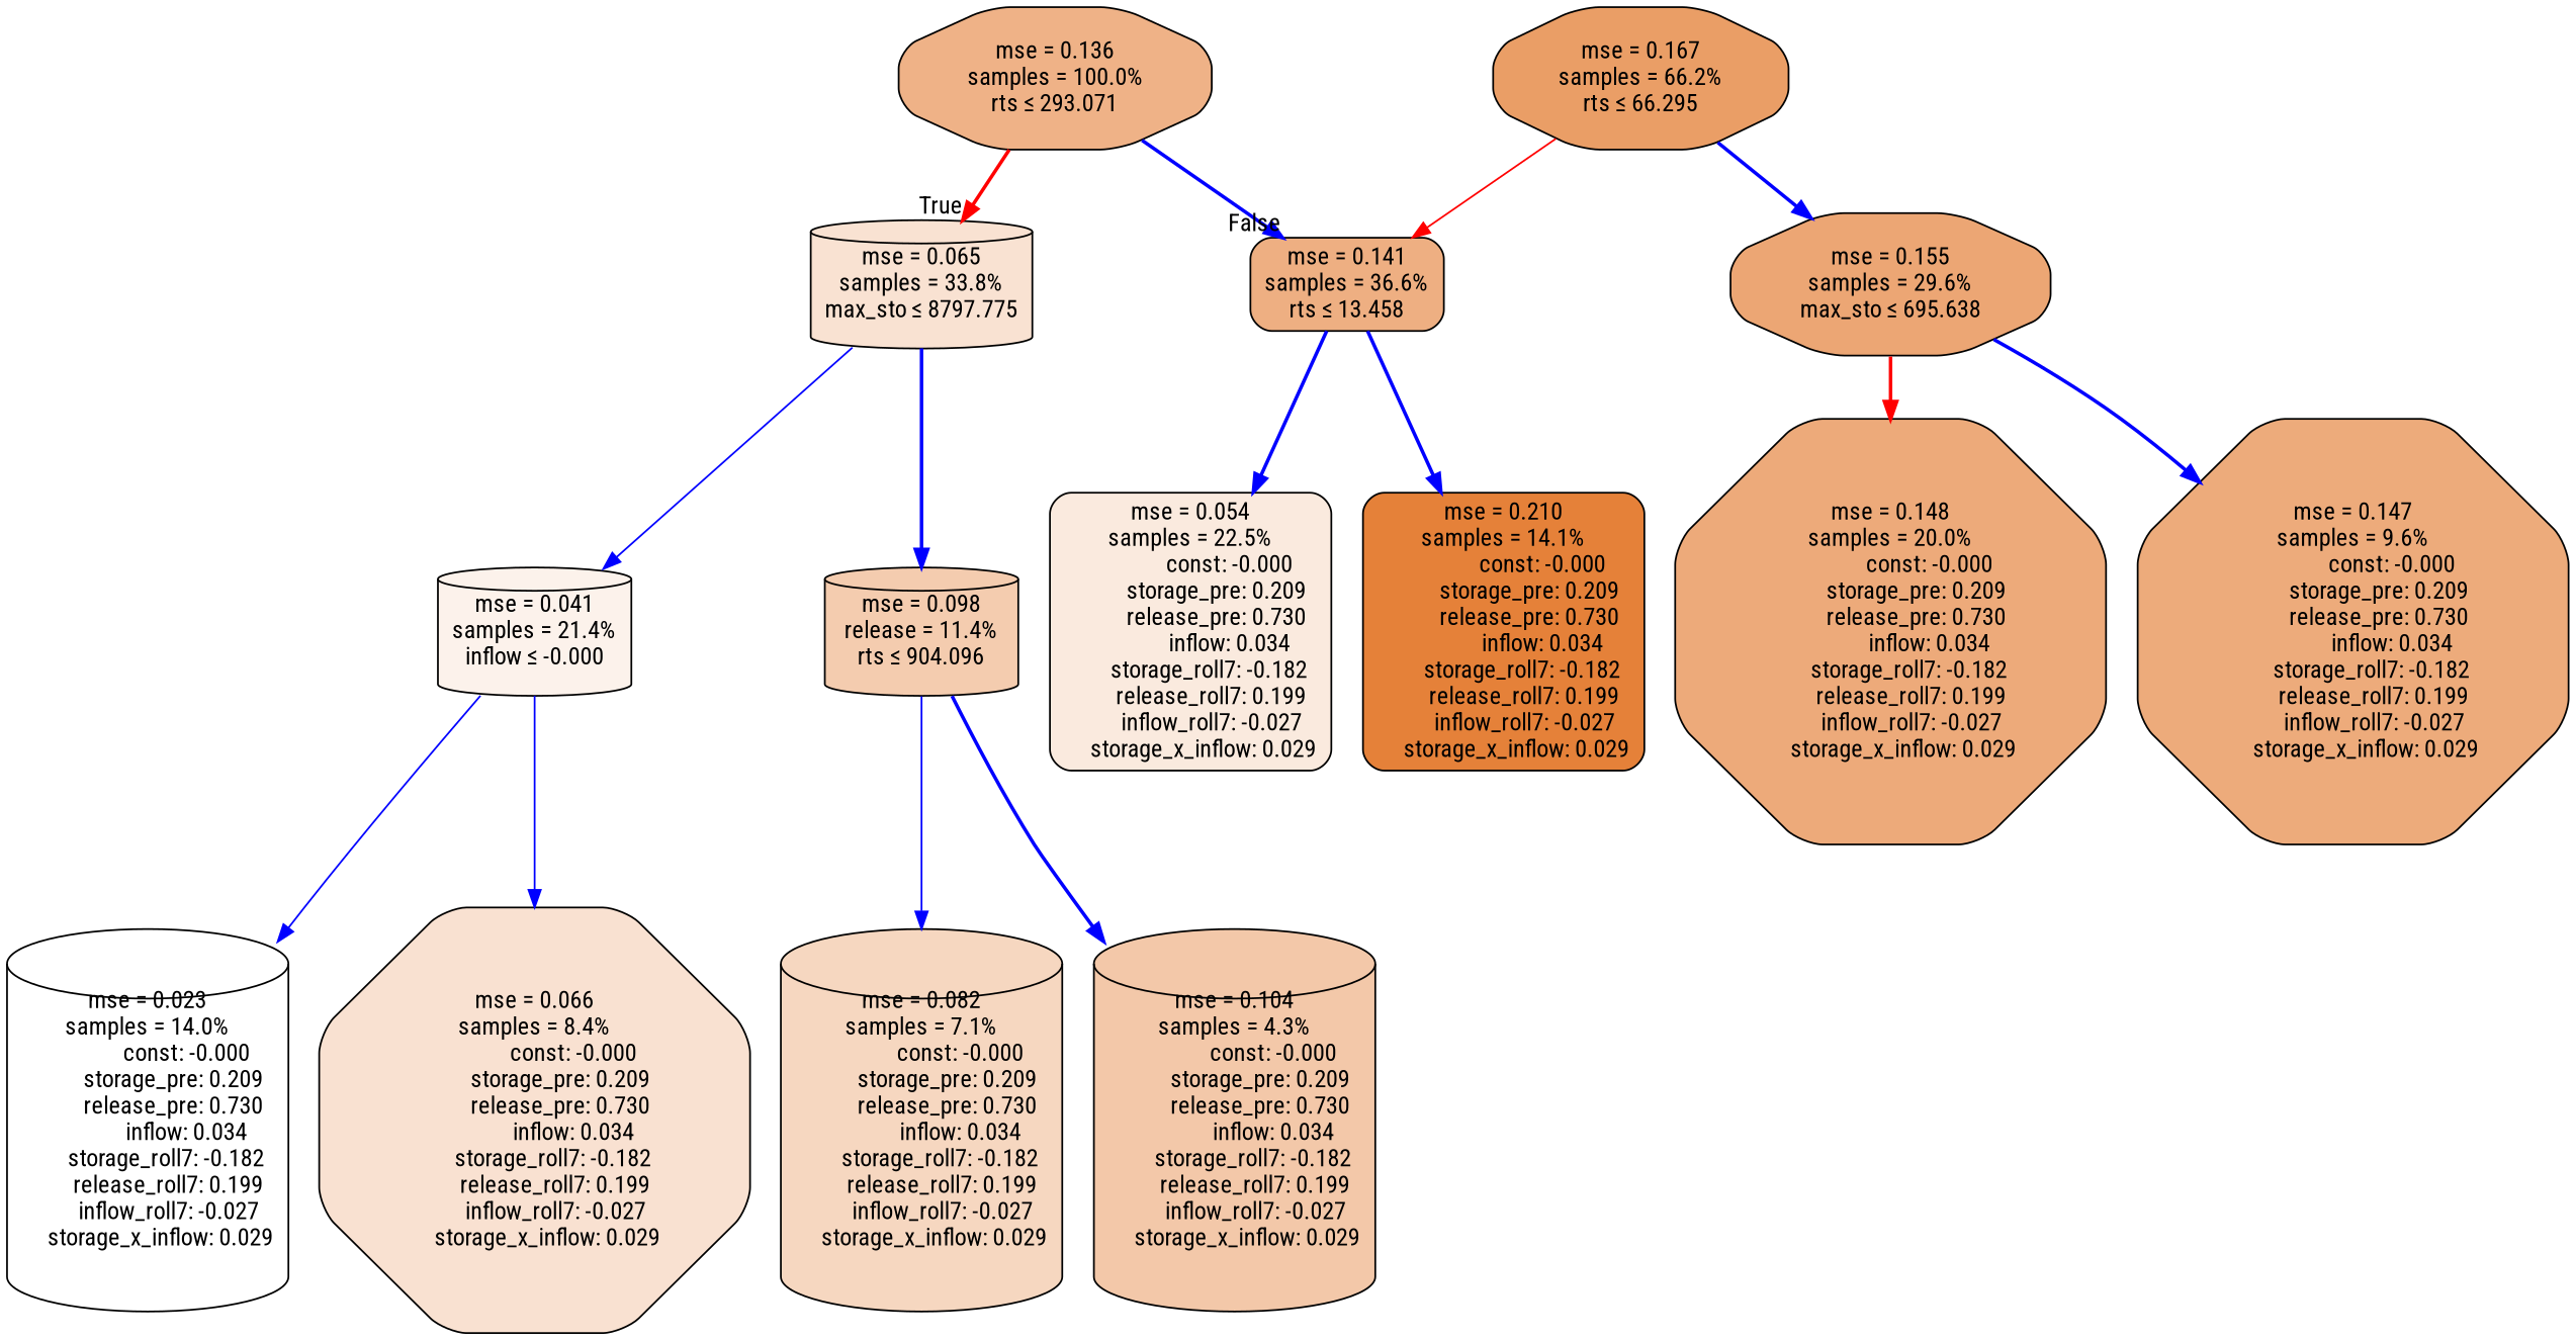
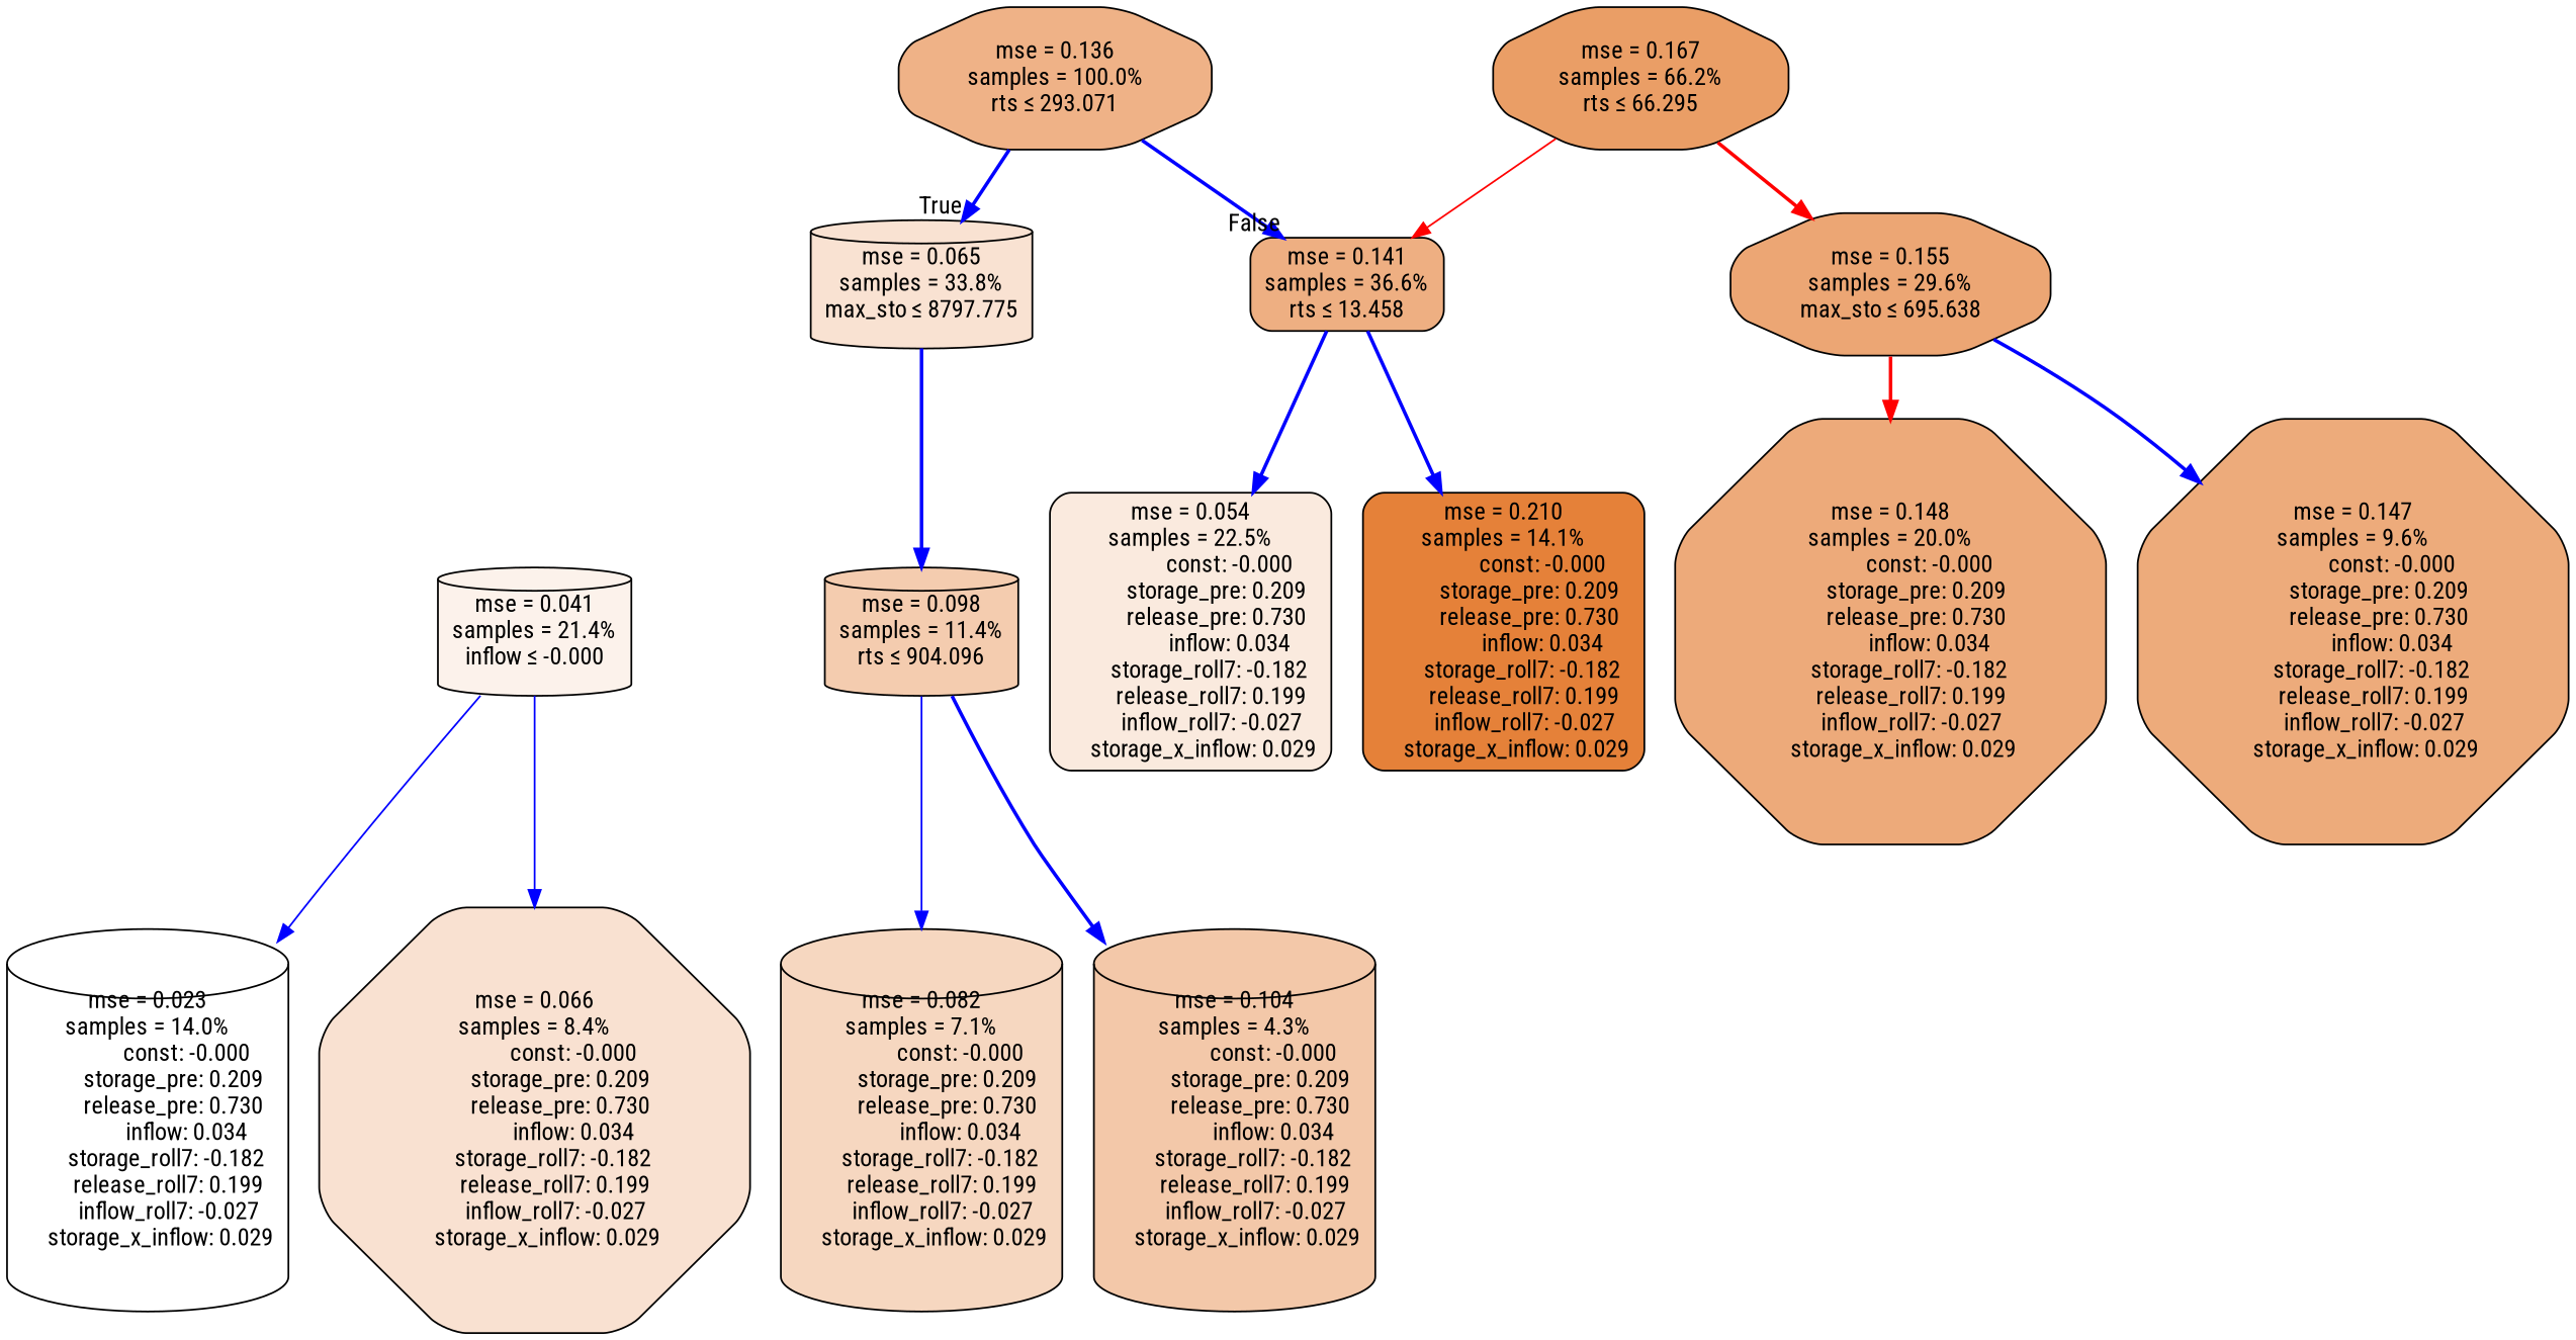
  digraph {
    fontname="Roboto Condensed"
    node [color=black fontname="Roboto Condensed" shape=octagon style="filled, rounded"]
    edge [color=blue fontname="Roboto Condensed" style=bold]
    n1 [fillcolor="#efb287" label="mse = 0.136\nsamples = 100.0%\nrts &le; 293.071"]
    n2 [fillcolor="#f9e2d2" label="mse = 0.065\nsamples = 33.8%\nmax_sto &le; 8797.775" shape=cylinder]
    n3 [fillcolor="#eeaf82" label="mse = 0.141\nsamples = 36.6%\nrts &le; 13.458" shape=box]
    n4 [fillcolor="#ea9e66" label="mse = 0.167\nsamples = 66.2%\nrts &le; 66.295"]
    n5 [fillcolor="#eca674" label="mse = 0.155\nsamples = 29.6%\nmax_sto &le; 695.638"]
    n6 [fillcolor="#fcf2eb" label="mse = 0.041\nsamples = 21.4%\ninflow &le; -0.000" shape=cylinder]
-   n7 [fillcolor="#f4ccaf" label="mse = 0.098\nrelease = 11.4%\nrts &le; 904.096" shape=cylinder]
+   n7 [fillcolor="#f4ccaf" label="mse = 0.098\nsamples = 11.4%\nrts &le; 904.096" shape=cylinder]
    n8 [fillcolor="#faeade" label="mse = 0.054\nsamples = 22.5%\n               const: -0.000\n          storage_pre: 0.209\n          release_pre: 0.730\n               inflow: 0.034\n       storage_roll7: -0.182\n        release_roll7: 0.199\n        inflow_roll7: -0.027\n     storage_x_inflow: 0.029" shape=box]
    n9 [fillcolor="#e58139" label="mse = 0.210\nsamples = 14.1%\n               const: -0.000\n          storage_pre: 0.209\n          release_pre: 0.730\n               inflow: 0.034\n       storage_roll7: -0.182\n        release_roll7: 0.199\n        inflow_roll7: -0.027\n     storage_x_inflow: 0.029" shape=box]
    n10 [fillcolor="#edaa7a" label="mse = 0.148\nsamples = 20.0%\n               const: -0.000\n          storage_pre: 0.209\n          release_pre: 0.730\n               inflow: 0.034\n       storage_roll7: -0.182\n        release_roll7: 0.199\n        inflow_roll7: -0.027\n     storage_x_inflow: 0.029"]
    n11 [fillcolor="#edab7b" label="mse = 0.147\nsamples = 9.6%\n               const: -0.000\n          storage_pre: 0.209\n          release_pre: 0.730\n               inflow: 0.034\n       storage_roll7: -0.182\n        release_roll7: 0.199\n        inflow_roll7: -0.027\n     storage_x_inflow: 0.029"]
    n12 [fillcolor="#ffffff" label="mse = 0.023\nsamples = 14.0%\n               const: -0.000\n          storage_pre: 0.209\n          release_pre: 0.730\n               inflow: 0.034\n       storage_roll7: -0.182\n        release_roll7: 0.199\n        inflow_roll7: -0.027\n     storage_x_inflow: 0.029" shape=cylinder]
    n13 [fillcolor="#f9e1d1" label="mse = 0.066\nsamples = 8.4%\n               const: -0.000\n          storage_pre: 0.209\n          release_pre: 0.730\n               inflow: 0.034\n       storage_roll7: -0.182\n        release_roll7: 0.199\n        inflow_roll7: -0.027\n     storage_x_inflow: 0.029"]
    n14 [fillcolor="#f6d7c0" label="mse = 0.082\nsamples = 7.1%\n               const: -0.000\n          storage_pre: 0.209\n          release_pre: 0.730\n               inflow: 0.034\n       storage_roll7: -0.182\n        release_roll7: 0.199\n        inflow_roll7: -0.027\n     storage_x_inflow: 0.029" shape=cylinder]
    n15 [fillcolor="#f3c8a9" label="mse = 0.104\nsamples = 4.3%\n               const: -0.000\n          storage_pre: 0.209\n          release_pre: 0.730\n               inflow: 0.034\n       storage_roll7: -0.182\n        release_roll7: 0.199\n        inflow_roll7: -0.027\n     storage_x_inflow: 0.029" shape=cylinder]
-   n1 -> n2 [color=red headlabel=True labelangle=-45 labeldistance=2.5]
+   n1 -> n2 [headlabel=True labelangle=-45 labeldistance=2.5]
    n1 -> n3 [headlabel=False labelangle=45 labeldistance=2.5]
-   n2 -> n6 [style=solid]
    n2 -> n7
    n3 -> n8
    n3 -> n9
    n4 -> n3 [color=red style=solid]
-   n4 -> n5
+   n4 -> n5 [color=red]
    n5 -> n10 [color=red]
    n5 -> n11
    n6 -> n12 [style=solid]
    n6 -> n13 [style=solid]
    n7 -> n14 [style=solid]
    n7 -> n15
  }
